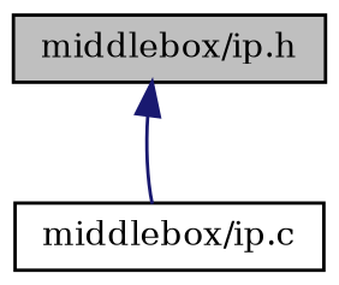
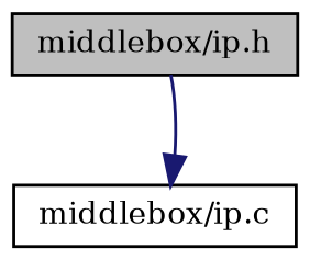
  digraph {
    fontname="DejaVu Serif"
    node [color=black fontname="DejaVu Serif" fontsize=10 shape=record style=filled]
    n1 [fillcolor=grey75 fontcolor=black height=0.2 label="middlebox/ip.h" width=0.4]
    n2 [fillcolor=white height=0.2 label="middlebox/ip.c" width=0.4]
-   n1 -> n2 [color=midnightblue dir=back fontname="DejaVu Serif" fontsize=10 labelfontname=Helvetica labelfontsize=10 style=solid]
+   n2 -> n1 [color=midnightblue dir=back fontname="DejaVu Serif" fontsize=10 labelfontname=Helvetica labelfontsize=10 style=solid]
  }
